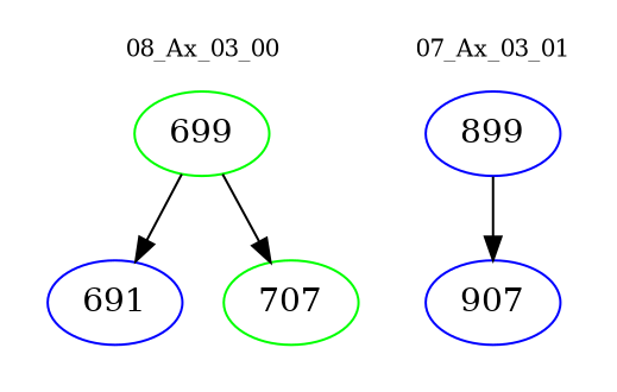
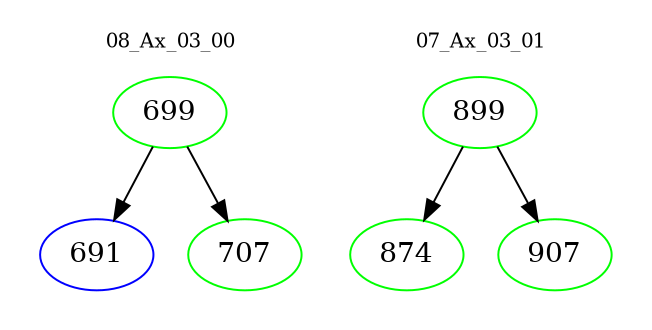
  digraph {
    node [color=green]
    edge [color=black]
    n1 [label=699]
    n2 [color=blue label=691]
    n3 [label=707]
-   n4 [color=blue label=899]
-   n6 [color=blue label=907]
+   n4 [label=899]
+   n5 [label=874]
+   n6 [label=907]
    subgraph cluster_1 {
      color=white
      fontsize=10
      label="08_Ax_03_00"
      n1
      n2
      n3
    }
    subgraph cluster_2 {
      color=white
      fontsize=10
      label="07_Ax_03_01"
      n4
+     n5
      n6
    }
    n1 -> n2
    n1 -> n3
+   n4 -> n5
    n4 -> n6
  }
